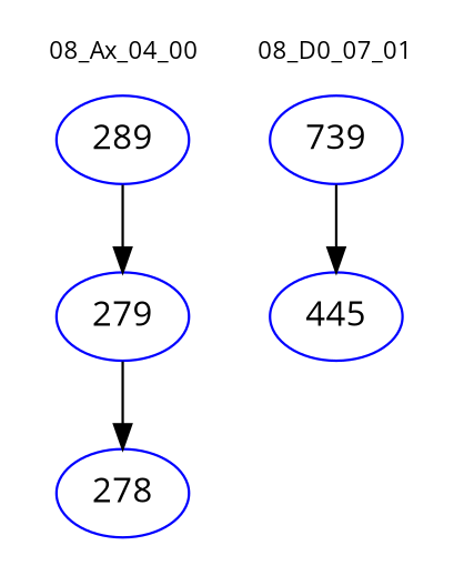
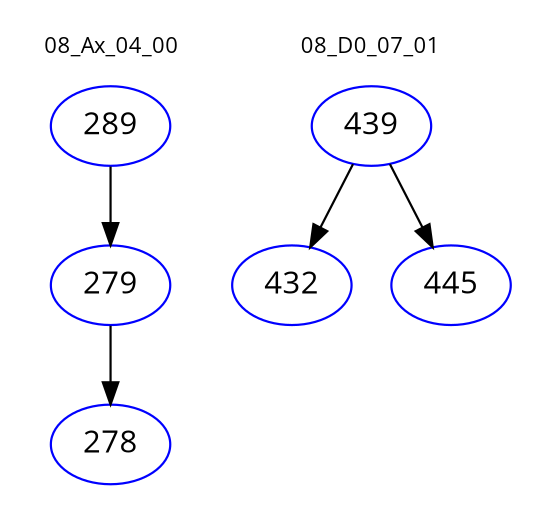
  digraph {
    fontname="Open Sans"
    node [color=blue fontname="Open Sans"]
    edge [color=black fontname="Open Sans"]
    n1 [label=279]
    n2 [label=278]
    n3 [label=289]
-   n4 [label=739]
+   n4 [label=439]
+   n5 [label=432]
    n6 [label=445]
    subgraph cluster_1 {
      color=white
      fontsize=10
      label="08_Ax_04_00"
      n1
      n2
      n3
    }
    subgraph cluster_2 {
      color=white
      fontsize=10
      label="08_D0_07_01"
      n4
+     n5
      n6
    }
    n1 -> n2
    n3 -> n1
+   n4 -> n5
    n4 -> n6
  }
